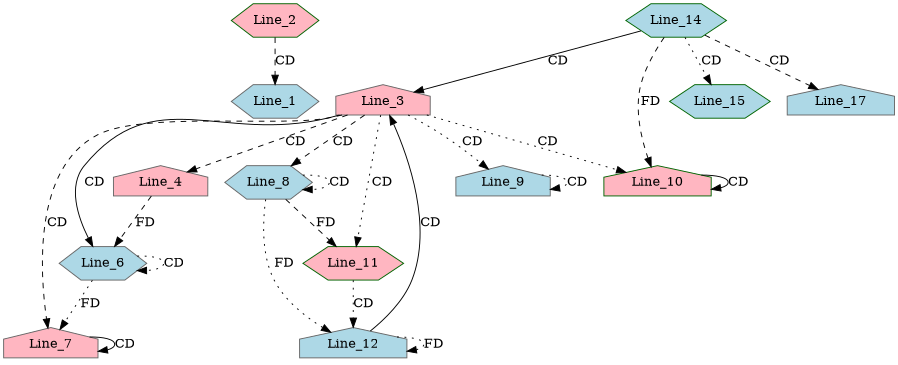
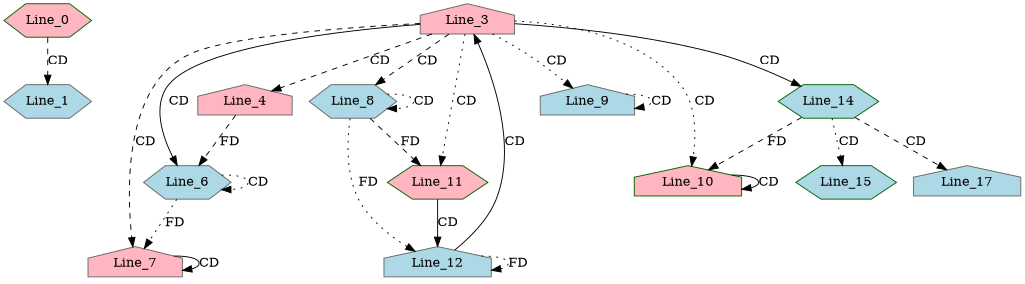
  digraph {
    node [color=gray40 fillcolor=lightblue shape=hexagon style=filled]
    edge [style=dotted]
-   Line_0 [color=darkgreen fillcolor=lightpink label=Line_2]
+   Line_0 [color=darkgreen fillcolor=lightpink]
    Line_1
    Line_3 [fillcolor=lightpink shape=house]
    n4 [fillcolor=lightpink label=Line_4 shape=house]
    Line_6
    Line_7 [fillcolor=lightpink shape=house]
    Line_8
    Line_9 [shape=house]
    Line_10 [color=darkgreen fillcolor=lightpink shape=house]
    Line_11 [color=darkgreen fillcolor=lightpink]
    Line_14 [color=darkgreen]
    Line_12 [shape=house]
    Line_15 [color=darkgreen]
    Line_17 [shape=house]
    Line_0 -> Line_1 [label=CD style=dashed]
    Line_3 -> n4 [label=CD style=dashed]
    Line_3 -> Line_6 [label=CD style=solid]
    Line_3 -> Line_7 [label=CD style=dashed]
    Line_3 -> Line_8 [label=CD style=dashed]
    Line_3 -> Line_9 [label=CD]
    Line_3 -> Line_10 [label=CD]
    Line_3 -> Line_11 [label=CD]
-   Line_14 -> Line_3 [label=CD style=solid]
+   Line_3 -> Line_14 [label=CD style=solid]
    n4 -> Line_6 [label=FD style=dashed]
    Line_6 -> Line_6 [label=CD]
    Line_6 -> Line_7 [label=FD]
    Line_7 -> Line_7 [label=CD style=solid]
    Line_8 -> Line_8 [label=CD]
    Line_8 -> Line_11 [label=FD style=dashed]
    Line_8 -> Line_12 [label=FD]
    Line_9 -> Line_9 [label=CD]
    Line_10 -> Line_10 [label=CD style=solid]
-   Line_11 -> Line_12 [label=CD]
+   Line_11 -> Line_12 [label=CD style=solid]
    Line_14 -> Line_10 [label=FD style=dashed]
    Line_14 -> Line_15 [label=CD]
    Line_14 -> Line_17 [label=CD style=dashed]
    Line_12 -> Line_3 [label=CD style=solid]
    Line_12 -> Line_12 [label=FD]
  }
